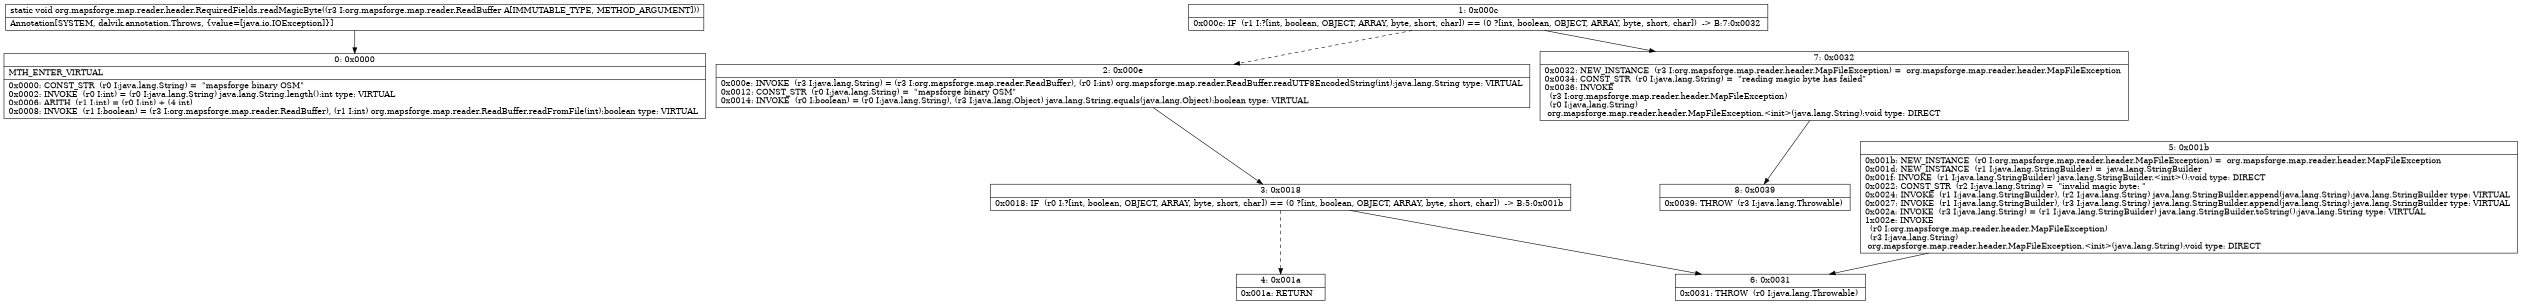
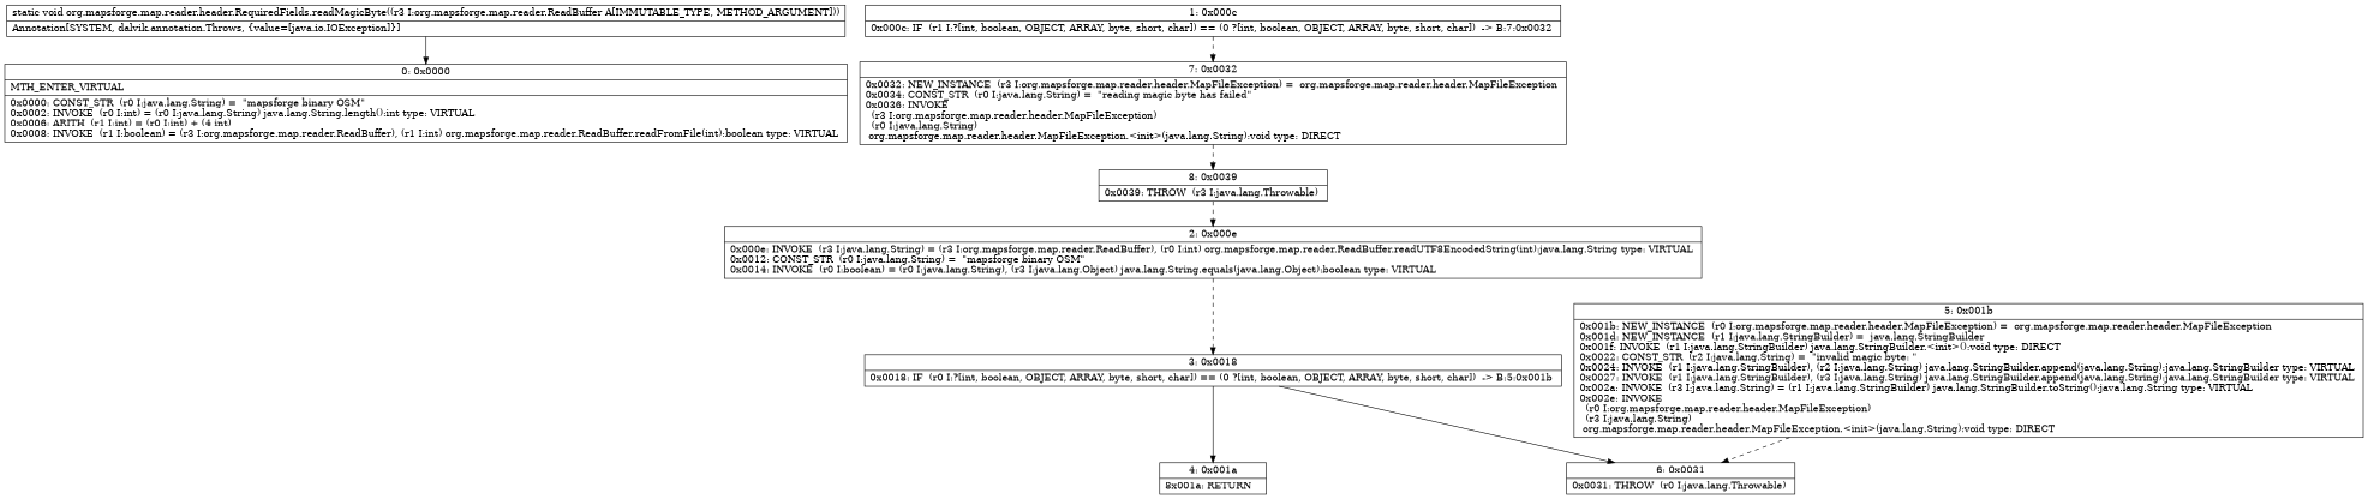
  digraph {
    node [shape=record]
    n1 [label="{0\:\ 0x0000|MTH_ENTER_VIRTUAL\l|0x0000: CONST_STR  (r0 I:java.lang.String) =  \"mapsforge binary OSM\" \l0x0002: INVOKE  (r0 I:int) = (r0 I:java.lang.String) java.lang.String.length():int type: VIRTUAL \l0x0006: ARITH  (r1 I:int) = (r0 I:int) + (4 int) \l0x0008: INVOKE  (r1 I:boolean) = (r3 I:org.mapsforge.map.reader.ReadBuffer), (r1 I:int) org.mapsforge.map.reader.ReadBuffer.readFromFile(int):boolean type: VIRTUAL \l}"]
    n2 [label="{1\:\ 0x000c|0x000c: IF  (r1 I:?[int, boolean, OBJECT, ARRAY, byte, short, char]) == (0 ?[int, boolean, OBJECT, ARRAY, byte, short, char])  \-\> B:7:0x0032 \l}"]
    n3 [label="{2\:\ 0x000e|0x000e: INVOKE  (r3 I:java.lang.String) = (r3 I:org.mapsforge.map.reader.ReadBuffer), (r0 I:int) org.mapsforge.map.reader.ReadBuffer.readUTF8EncodedString(int):java.lang.String type: VIRTUAL \l0x0012: CONST_STR  (r0 I:java.lang.String) =  \"mapsforge binary OSM\" \l0x0014: INVOKE  (r0 I:boolean) = (r0 I:java.lang.String), (r3 I:java.lang.Object) java.lang.String.equals(java.lang.Object):boolean type: VIRTUAL \l}"]
    n4 [label="{7\:\ 0x0032|0x0032: NEW_INSTANCE  (r3 I:org.mapsforge.map.reader.header.MapFileException) =  org.mapsforge.map.reader.header.MapFileException \l0x0034: CONST_STR  (r0 I:java.lang.String) =  \"reading magic byte has failed\" \l0x0036: INVOKE  \l  (r3 I:org.mapsforge.map.reader.header.MapFileException)\l  (r0 I:java.lang.String)\l org.mapsforge.map.reader.header.MapFileException.\<init\>(java.lang.String):void type: DIRECT \l}"]
    n5 [label="{3\:\ 0x0018|0x0018: IF  (r0 I:?[int, boolean, OBJECT, ARRAY, byte, short, char]) == (0 ?[int, boolean, OBJECT, ARRAY, byte, short, char])  \-\> B:5:0x001b \l}"]
    n6 [label="{8\:\ 0x0039|0x0039: THROW  (r3 I:java.lang.Throwable) \l}"]
-   n7 [label="{4\:\ 0x001a|0x001a: RETURN   \l}"]
+   n7 [label="{4\:\ 0x001a|8x001a: RETURN   \l}"]
    n8 [label="{6\:\ 0x0031|0x0031: THROW  (r0 I:java.lang.Throwable) \l}"]
-   n9 [label="{5\:\ 0x001b|0x001b: NEW_INSTANCE  (r0 I:org.mapsforge.map.reader.header.MapFileException) =  org.mapsforge.map.reader.header.MapFileException \l0x001d: NEW_INSTANCE  (r1 I:java.lang.StringBuilder) =  java.lang.StringBuilder \l0x001f: INVOKE  (r1 I:java.lang.StringBuilder) java.lang.StringBuilder.\<init\>():void type: DIRECT \l0x0022: CONST_STR  (r2 I:java.lang.String) =  \"invalid magic byte: \" \l0x0024: INVOKE  (r1 I:java.lang.StringBuilder), (r2 I:java.lang.String) java.lang.StringBuilder.append(java.lang.String):java.lang.StringBuilder type: VIRTUAL \l0x0027: INVOKE  (r1 I:java.lang.StringBuilder), (r3 I:java.lang.String) java.lang.StringBuilder.append(java.lang.String):java.lang.StringBuilder type: VIRTUAL \l0x002a: INVOKE  (r3 I:java.lang.String) = (r1 I:java.lang.StringBuilder) java.lang.StringBuilder.toString():java.lang.String type: VIRTUAL \l1x002e: INVOKE  \l  (r0 I:org.mapsforge.map.reader.header.MapFileException)\l  (r3 I:java.lang.String)\l org.mapsforge.map.reader.header.MapFileException.\<init\>(java.lang.String):void type: DIRECT \l}"]
+   n9 [label="{5\:\ 0x001b|0x001b: NEW_INSTANCE  (r0 I:org.mapsforge.map.reader.header.MapFileException) =  org.mapsforge.map.reader.header.MapFileException \l0x001d: NEW_INSTANCE  (r1 I:java.lang.StringBuilder) =  java.lang.StringBuilder \l0x001f: INVOKE  (r1 I:java.lang.StringBuilder) java.lang.StringBuilder.\<init\>():void type: DIRECT \l0x0022: CONST_STR  (r2 I:java.lang.String) =  \"invalid magic byte: \" \l0x0024: INVOKE  (r1 I:java.lang.StringBuilder), (r2 I:java.lang.String) java.lang.StringBuilder.append(java.lang.String):java.lang.StringBuilder type: VIRTUAL \l0x0027: INVOKE  (r1 I:java.lang.StringBuilder), (r3 I:java.lang.String) java.lang.StringBuilder.append(java.lang.String):java.lang.StringBuilder type: VIRTUAL \l0x002a: INVOKE  (r3 I:java.lang.String) = (r1 I:java.lang.StringBuilder) java.lang.StringBuilder.toString():java.lang.String type: VIRTUAL \l0x002e: INVOKE  \l  (r0 I:org.mapsforge.map.reader.header.MapFileException)\l  (r3 I:java.lang.String)\l org.mapsforge.map.reader.header.MapFileException.\<init\>(java.lang.String):void type: DIRECT \l}"]
    n10 [label="{static void org.mapsforge.map.reader.header.RequiredFields.readMagicByte((r3 I:org.mapsforge.map.reader.ReadBuffer A[IMMUTABLE_TYPE, METHOD_ARGUMENT]))  | Annotation[SYSTEM, dalvik.annotation.Throws, \{value=[java.io.IOException]\}]\l}"]
-   n2 -> n3 [style=dashed]
-   n2 -> n4
-   n3 -> n5
-   n4 -> n6
-   n5 -> n7 [style=dashed]
+   n6 -> n3 [style=dashed]
+   n2 -> n4 [style=dashed]
+   n3 -> n5 [style=dashed]
+   n4 -> n6 [style=dashed]
+   n5 -> n7 [style=solid]
    n5 -> n8
-   n9 -> n8
+   n9 -> n8 [style=dashed]
    n10 -> n1
  }
